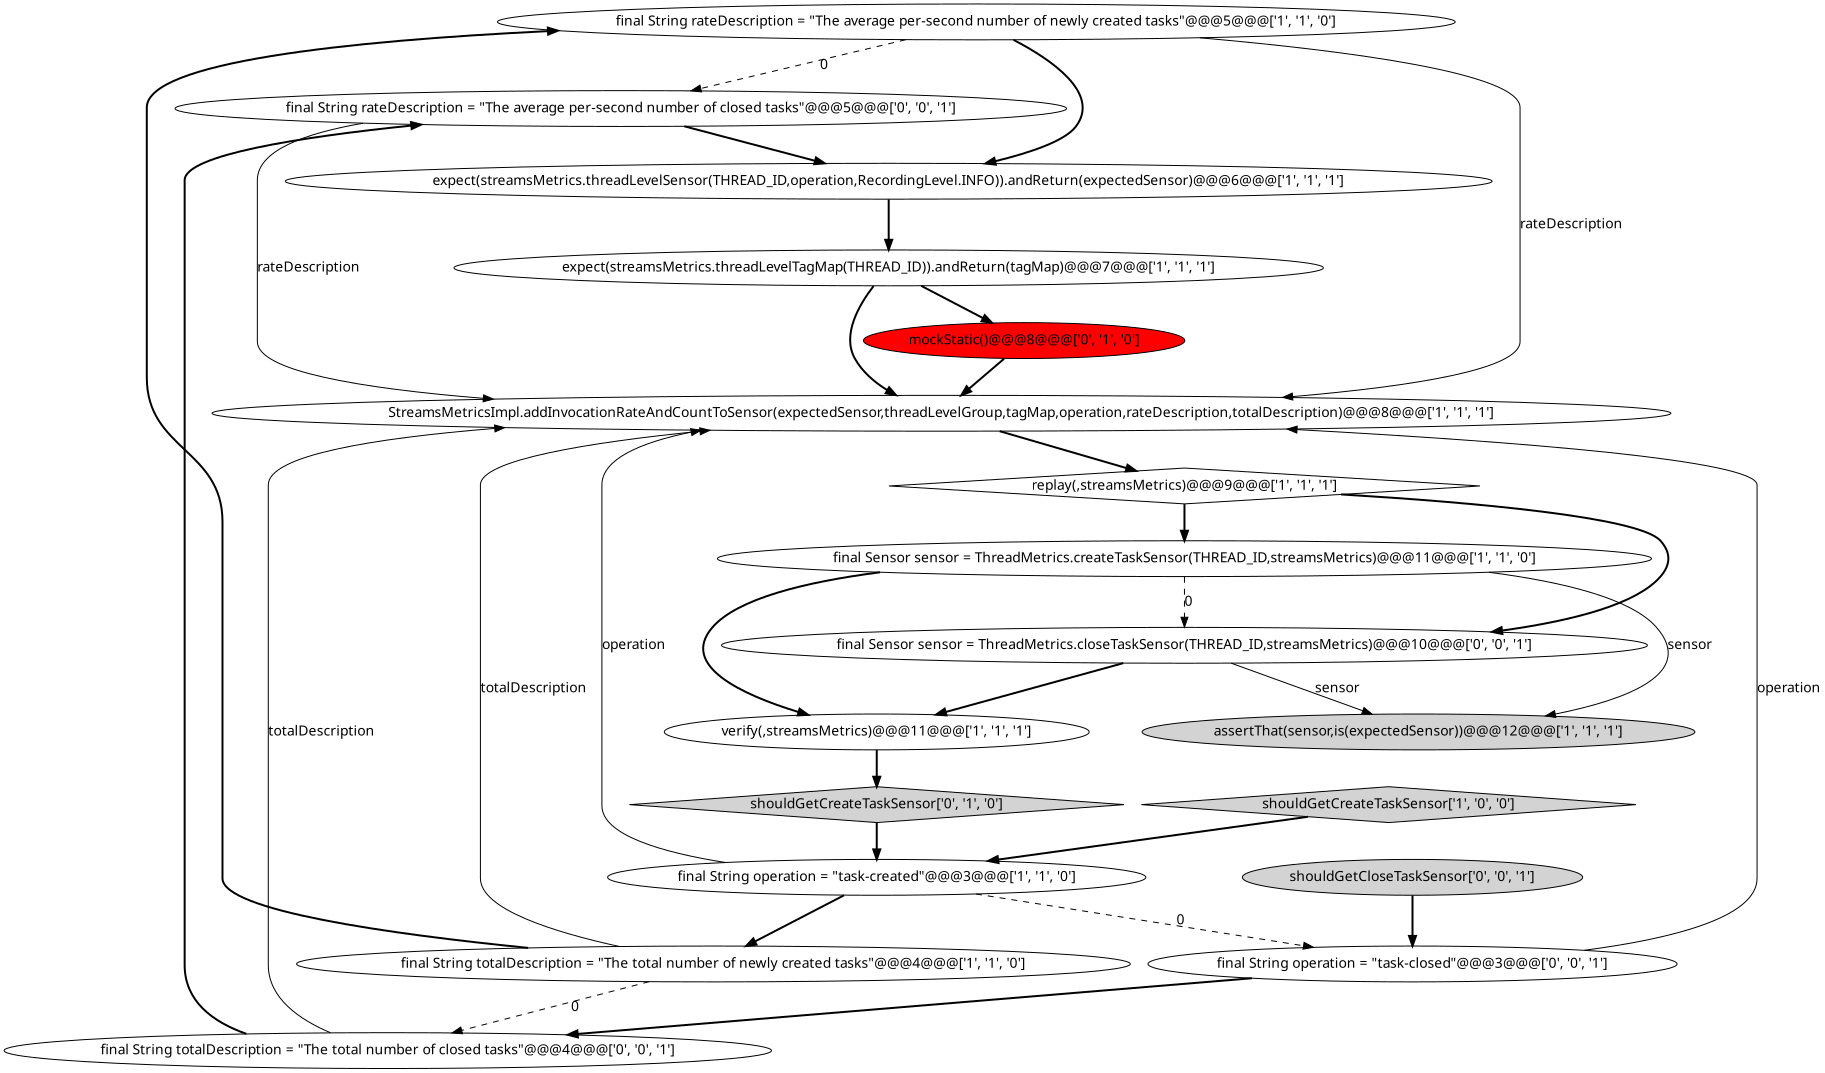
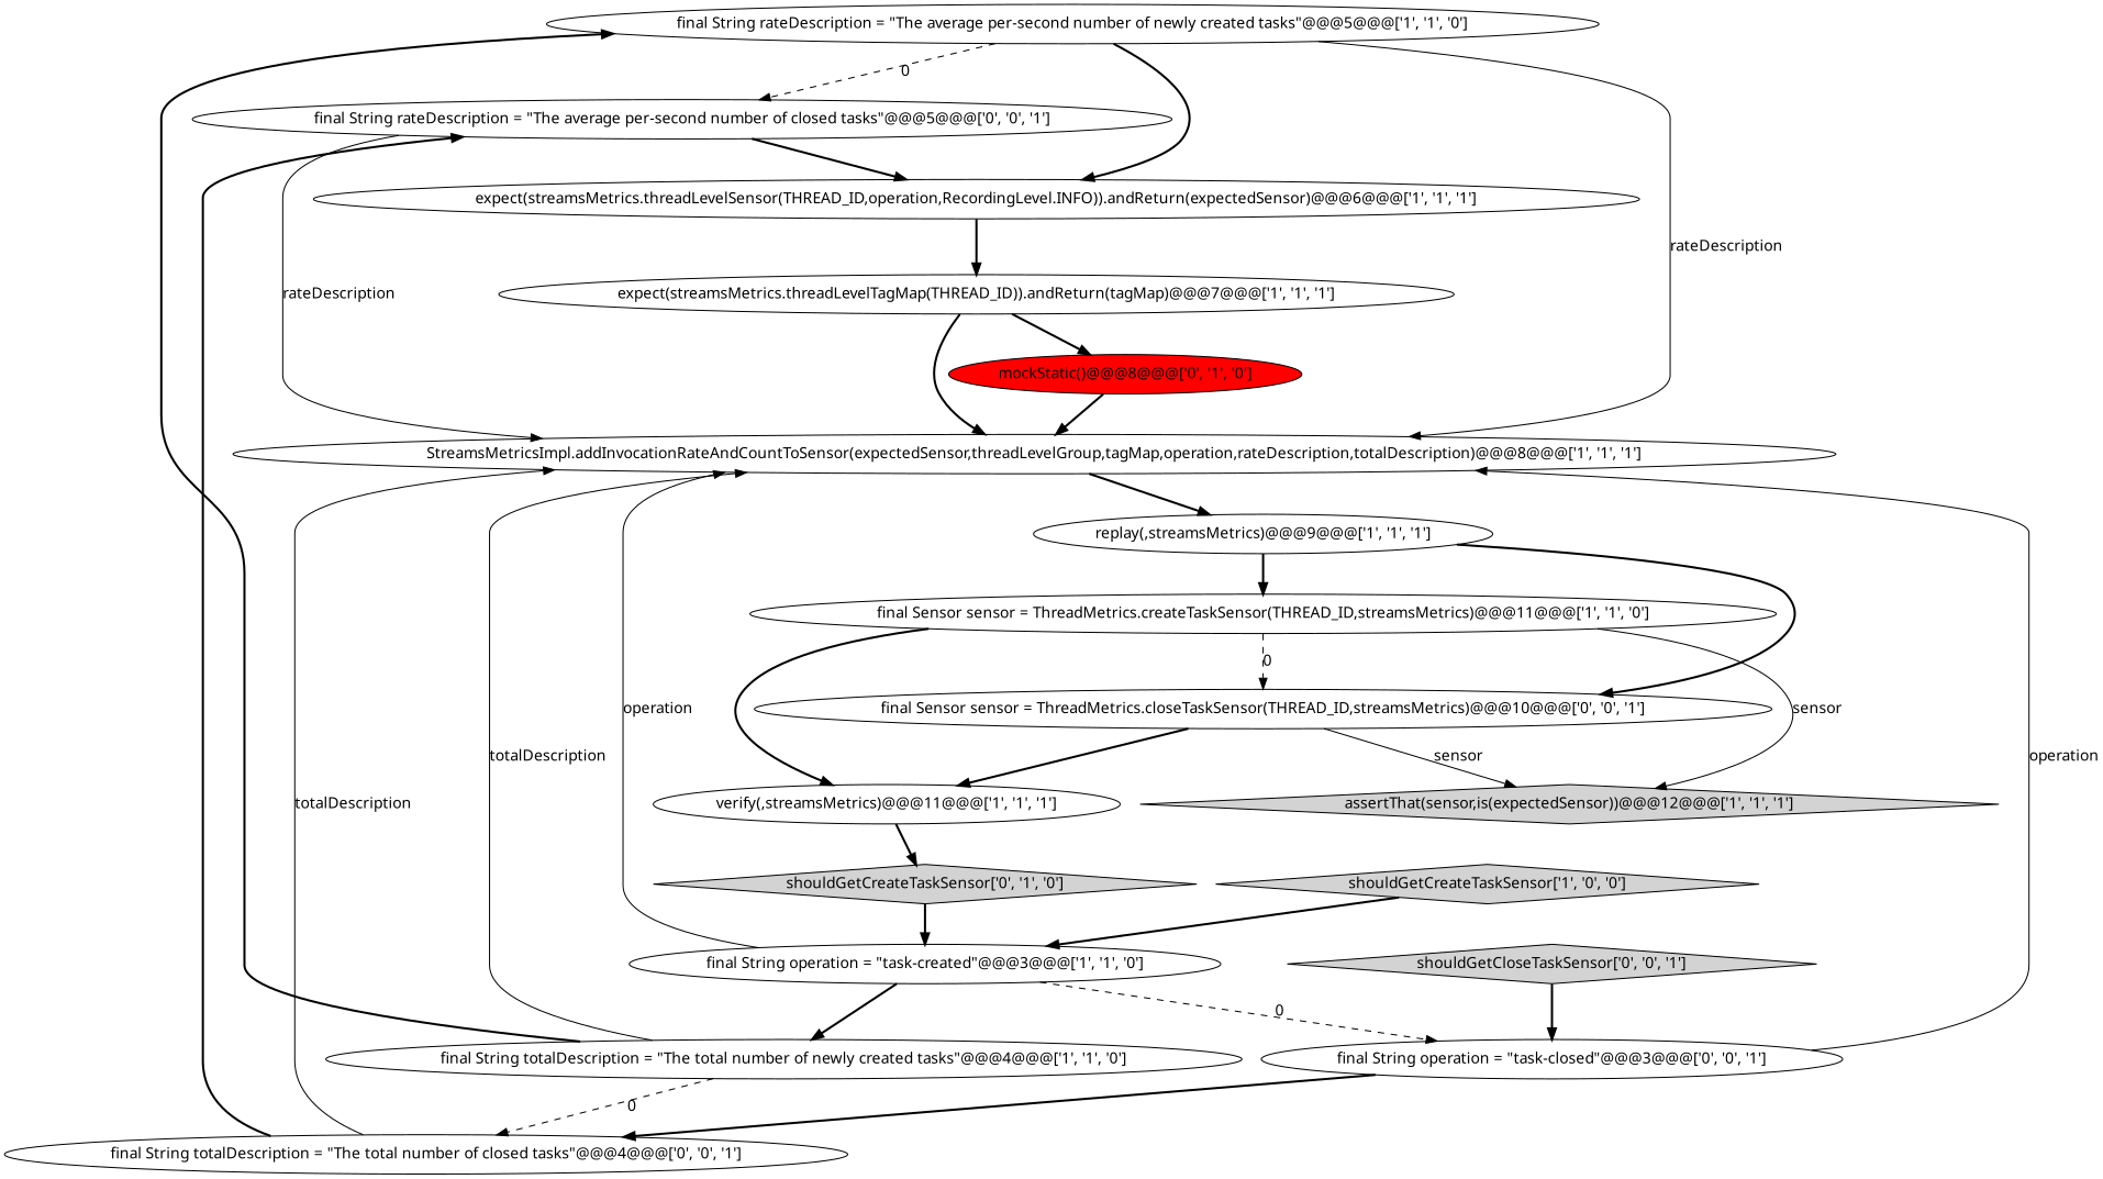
  digraph {
    fontname="Noto Sans"
    node [fillcolor=white fontname="Noto Sans" shape=ellipse style=filled]
    edge [fontname="Noto Sans" style=bold]
    n1 [label="final String rateDescription = \"The average per-second number of newly created tasks\"@@@5@@@['1', '1', '0']"]
    n2 [label="final String rateDescription = \"The average per-second number of closed tasks\"@@@5@@@['0', '0', '1']"]
    n3 [label="expect(streamsMetrics.threadLevelSensor(THREAD_ID,operation,RecordingLevel.INFO)).andReturn(expectedSensor)@@@6@@@['1', '1', '1']"]
    n4 [label="StreamsMetricsImpl.addInvocationRateAndCountToSensor(expectedSensor,threadLevelGroup,tagMap,operation,rateDescription,totalDescription)@@@8@@@['1', '1', '1']"]
    n5 [label="expect(streamsMetrics.threadLevelTagMap(THREAD_ID)).andReturn(tagMap)@@@7@@@['1', '1', '1']"]
-   n6 [label="replay(,streamsMetrics)@@@9@@@['1', '1', '1']" shape=diamond]
+   n6 [label="replay(,streamsMetrics)@@@9@@@['1', '1', '1']"]
    n7 [fillcolor=red label="mockStatic()@@@8@@@['0', '1', '0']"]
    n8 [label="final String totalDescription = \"The total number of newly created tasks\"@@@4@@@['1', '1', '0']"]
    n9 [label="final String totalDescription = \"The total number of closed tasks\"@@@4@@@['0', '0', '1']"]
-   n10 [fillcolor=lightgray label="shouldGetCloseTaskSensor['0', '0', '1']"]
+   n10 [fillcolor=lightgray label="shouldGetCloseTaskSensor['0', '0', '1']" shape=diamond]
    n11 [label="final String operation = \"task-closed\"@@@3@@@['0', '0', '1']"]
    n12 [label="final Sensor sensor = ThreadMetrics.closeTaskSensor(THREAD_ID,streamsMetrics)@@@10@@@['0', '0', '1']"]
    n13 [label="verify(,streamsMetrics)@@@11@@@['1', '1', '1']"]
-   n14 [fillcolor=lightgray label="assertThat(sensor,is(expectedSensor))@@@12@@@['1', '1', '1']"]
+   n14 [fillcolor=lightgray label="assertThat(sensor,is(expectedSensor))@@@12@@@['1', '1', '1']" shape=diamond]
    n15 [fillcolor=lightgray label="shouldGetCreateTaskSensor['0', '1', '0']" shape=diamond]
    n16 [label="final String operation = \"task-created\"@@@3@@@['1', '1', '0']"]
    n17 [label="final Sensor sensor = ThreadMetrics.createTaskSensor(THREAD_ID,streamsMetrics)@@@11@@@['1', '1', '0']"]
    n18 [fillcolor=lightgray label="shouldGetCreateTaskSensor['1', '0', '0']" shape=diamond]
    n1 -> n2 [label=0 style=dashed]
    n1 -> n3
    n1 -> n4 [label=rateDescription style=solid]
    n2 -> n3
    n2 -> n4 [label=rateDescription style=solid]
    n3 -> n5
    n4 -> n6
    n5 -> n4
    n5 -> n7
    n6 -> n12
    n6 -> n17
    n7 -> n4
    n8 -> n1
    n8 -> n4 [label=totalDescription style=solid]
    n8 -> n9 [label=0 style=dashed]
    n9 -> n2
    n9 -> n4 [label=totalDescription style=solid]
    n10 -> n11
    n11 -> n4 [label=operation style=solid]
    n11 -> n9
    n12 -> n13
    n12 -> n14 [label=sensor style=solid]
    n13 -> n15
    n15 -> n16
    n16 -> n4 [label=operation style=solid]
    n16 -> n8
    n16 -> n11 [label=0 style=dashed]
    n17 -> n12 [label=0 style=dashed]
    n17 -> n13
    n17 -> n14 [label=sensor style=solid]
    n18 -> n16
  }
